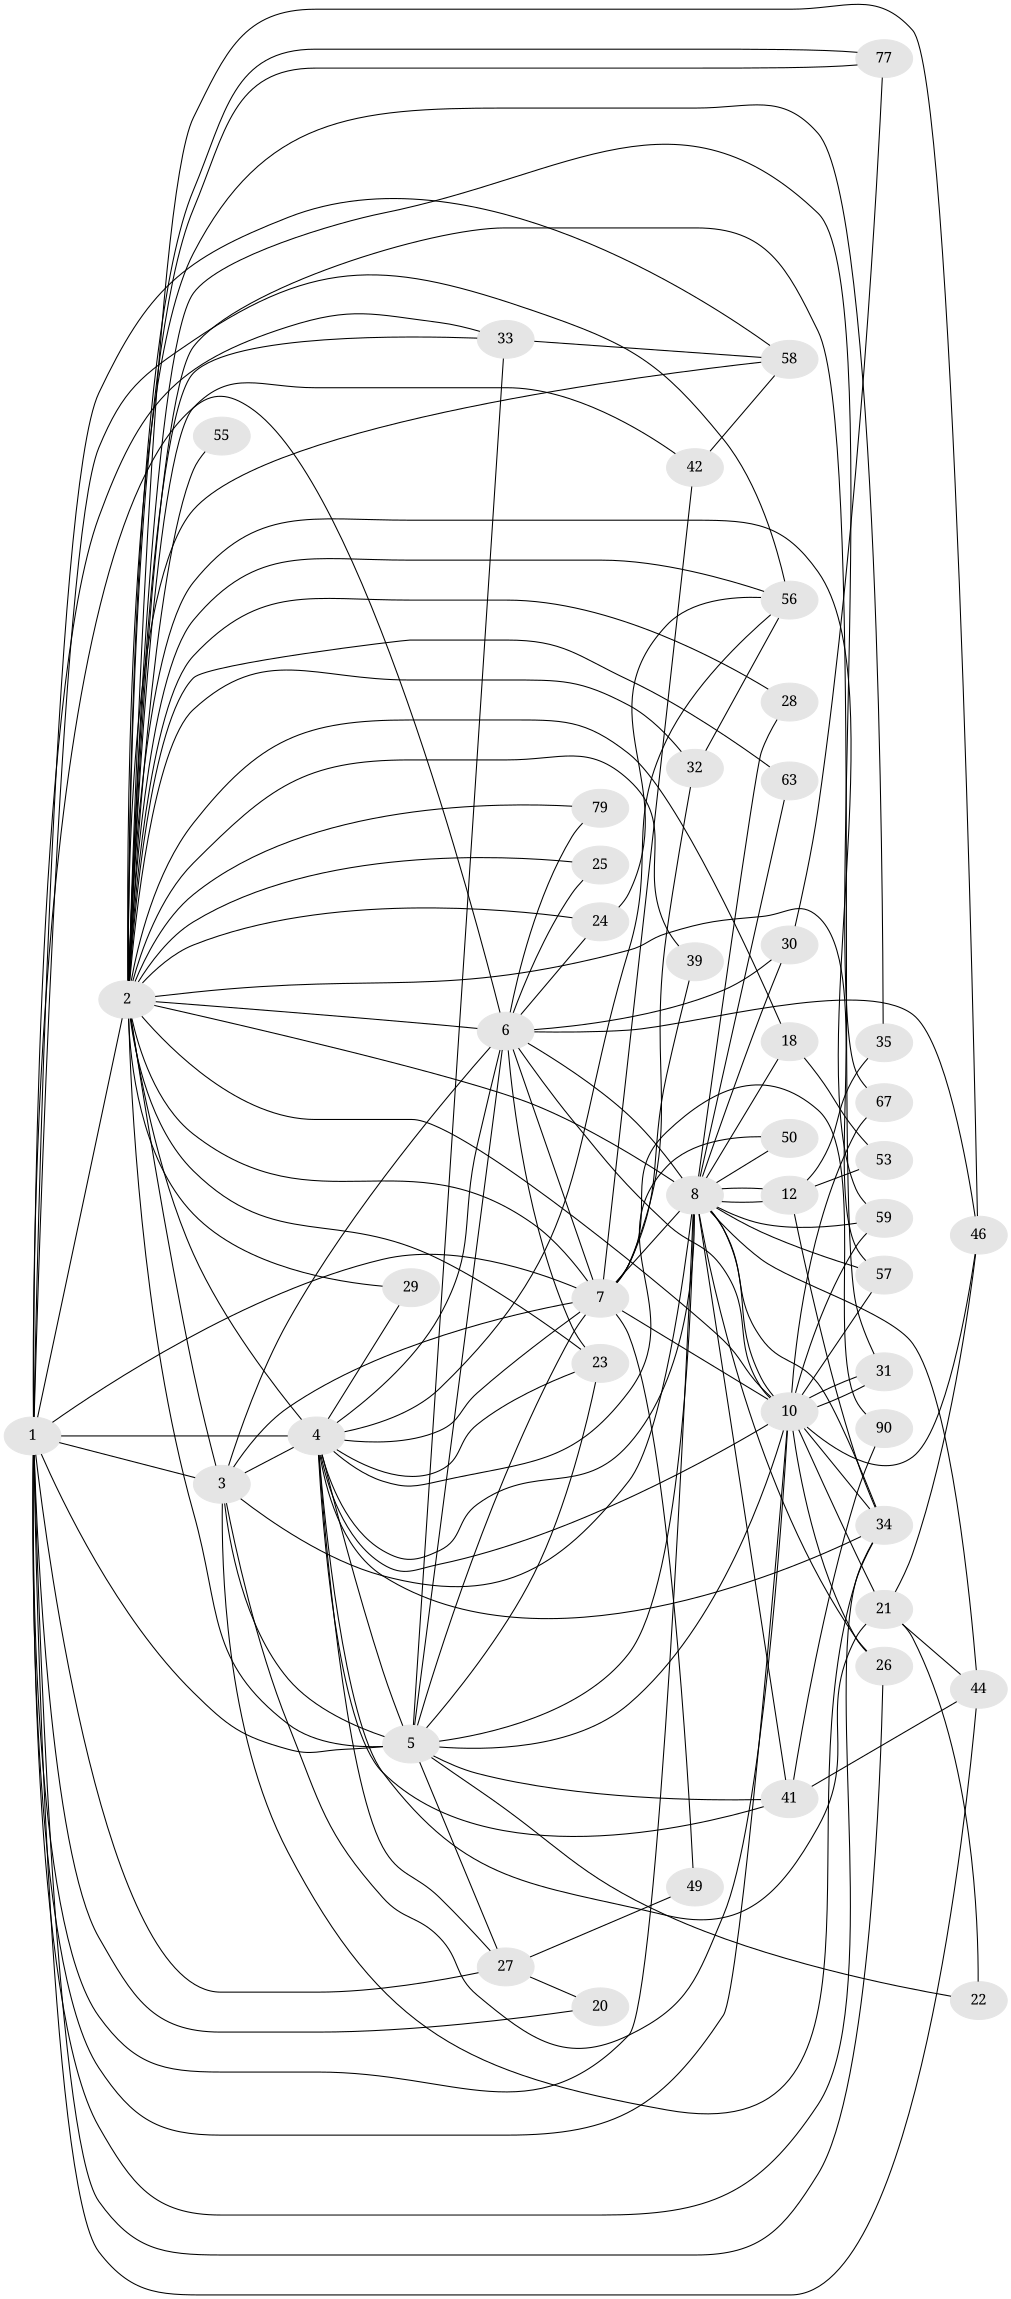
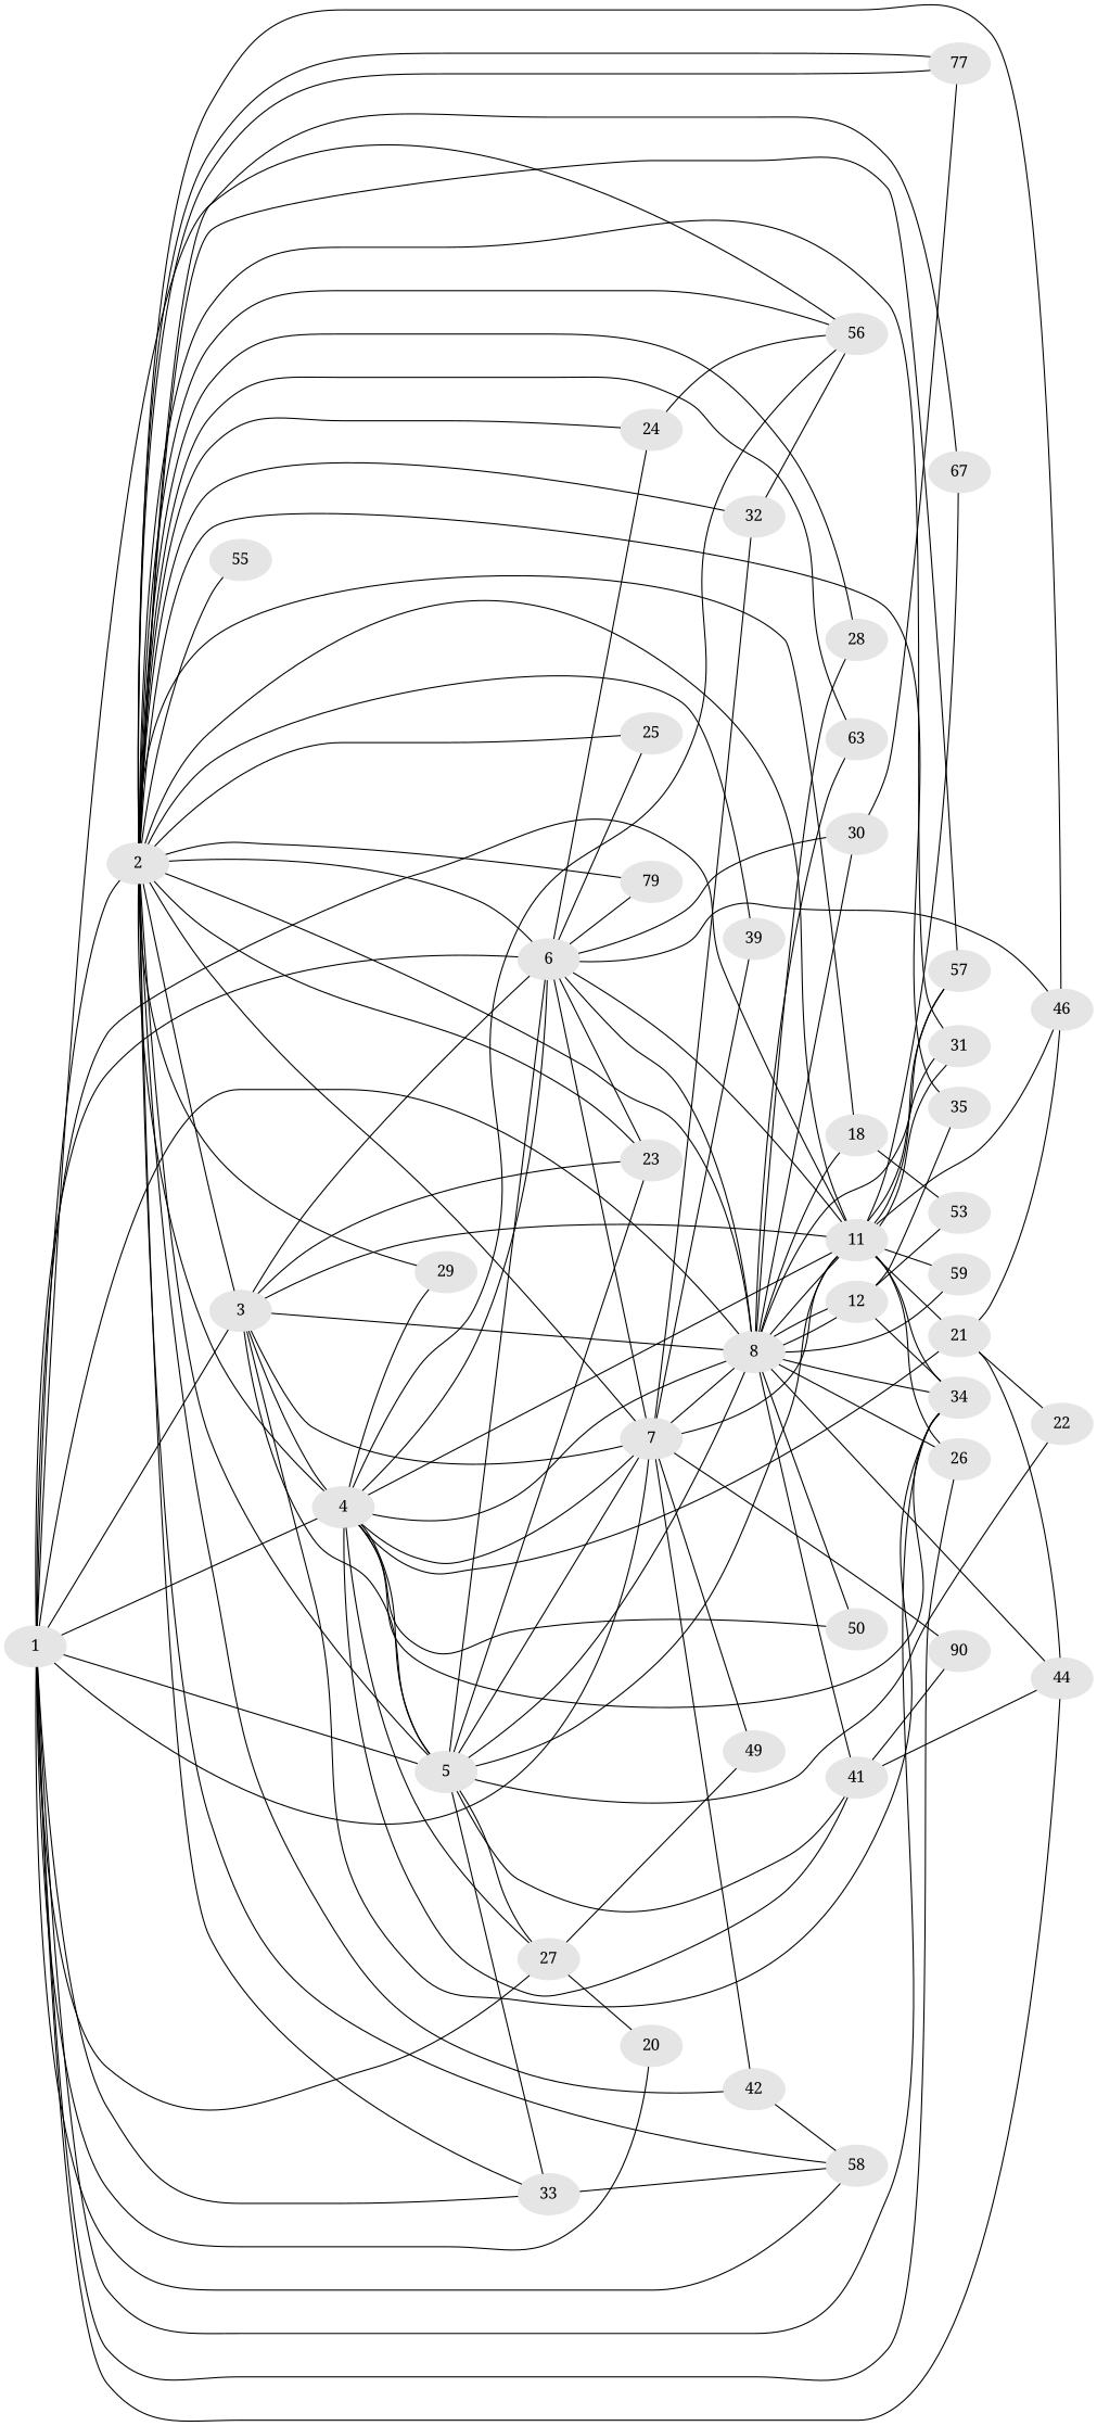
  graph {
    fontname="Noto Serif"
    rankdir=LR
    node [color=gray90 fontname="Noto Serif" style=filled]
    edge [fontname="Noto Serif"]
    1 [super="+27"]
    2 [super="+48+52+9+47"]
    3 [super="+62"]
    4 [super="+36+66+91+37+13+16"]
    5
    6 [super="+61+19"]
    7
    8 [super="+65+15+83+14+54"]
-   10
+   10 [label=11]
    n10 [label=27]
    20
    26
    33 [super="+72"]
    34 [super="+38+43+40"]
    44 [super="+71+85"]
    56
    58
    18
    23 [super="+70"]
    24
    25
    28
    29
    31 [super="+88"]
    32 [super="+78"]
    35
    39
    42 [super="+68"]
    46 [super="+75"]
    55
    57 [super="+73"]
    59 [super="+86"]
    63
    67
    77 [super="+87"]
    79
    n37 [label=41]
    21
    50
    22
    30 [super="+41"]
    49
    90
    12
    53
    1 -- 2 [weight=2]
    1 -- 3
    1 -- 4 [weight=3]
    1 -- 5
    1 -- 6
    1 -- 7
    1 -- 8
    1 -- 10
    1 -- n10
    1 -- 20
    1 -- 26
    1 -- 33
    1 -- 34
    1 -- 44
    1 -- 56
    1 -- 58
    2 -- 3 [weight=3]
    2 -- 4 [weight=5]
    2 -- 5 [weight=2]
    2 -- 6 [weight=3]
    2 -- 7 [weight=2]
    2 -- 8 [weight=4]
    2 -- 10 [weight=2]
    2 -- 33
    2 -- 56
    2 -- 58
    2 -- 18
    2 -- 23
    2 -- 24
    2 -- 25
    2 -- 28
    2 -- 29
    2 -- 31
    2 -- 32
    2 -- 35
    2 -- 39
    2 -- 42
    2 -- 46
    2 -- 55 [weight=2]
    2 -- 57 [weight=2]
-   2 -- 59
    2 -- 63
    2 -- 67
    2 -- 77
    2 -- 77
    2 -- 79
    3 -- 4
    3 -- 5
    3 -- 6
    3 -- 7
    3 -- 8
    3 -- 10
    3 -- 34
-   4 -- 23
+   3 -- 23
    4 -- 5
    4 -- 6 [weight=3]
    4 -- 7
    4 -- 8
    4 -- 10
    4 -- n10
    4 -- 34
    4 -- 56
    4 -- 29
    4 -- n37
    4 -- 21
    4 -- 50
    5 -- 6
    5 -- 7
    5 -- 8
    5 -- 10
    5 -- n10
    5 -- 33
    5 -- 23
    5 -- n37
    5 -- 22
    6 -- 7
    6 -- 8 [weight=2]
    6 -- 10 [weight=2]
    6 -- 23
    6 -- 24
    6 -- 25
    6 -- 46
    6 -- 79
    6 -- 30
    7 -- 8 [weight=3]
    7 -- 10
    7 -- 32
    7 -- 39
    7 -- 42
    7 -- 49
    7 -- 90
    8 -- 10 [weight=2]
    8 -- 26
    8 -- 34 [weight=3]
    8 -- 44
    8 -- 18
    8 -- 28
    8 -- 57
    8 -- 59
    8 -- 63
    8 -- n37 [weight=2]
    8 -- 50
    8 -- 30
    8 -- 12 [weight=2]
    8 -- 12
    10 -- 26
    10 -- 34
    10 -- 31
    10 -- 31
    10 -- 46
    10 -- 57
    10 -- 59
    10 -- 67
    10 -- 21
    n10 -- 20
    n10 -- 49
    33 -- 58
    18 -- 53
    24 -- 56
    32 -- 56
    42 -- 58
    n37 -- 44
    n37 -- 90
    21 -- 44
    21 -- 46
    21 -- 22
    30 -- 77
    12 -- 34
    12 -- 35
    12 -- 53
  }
